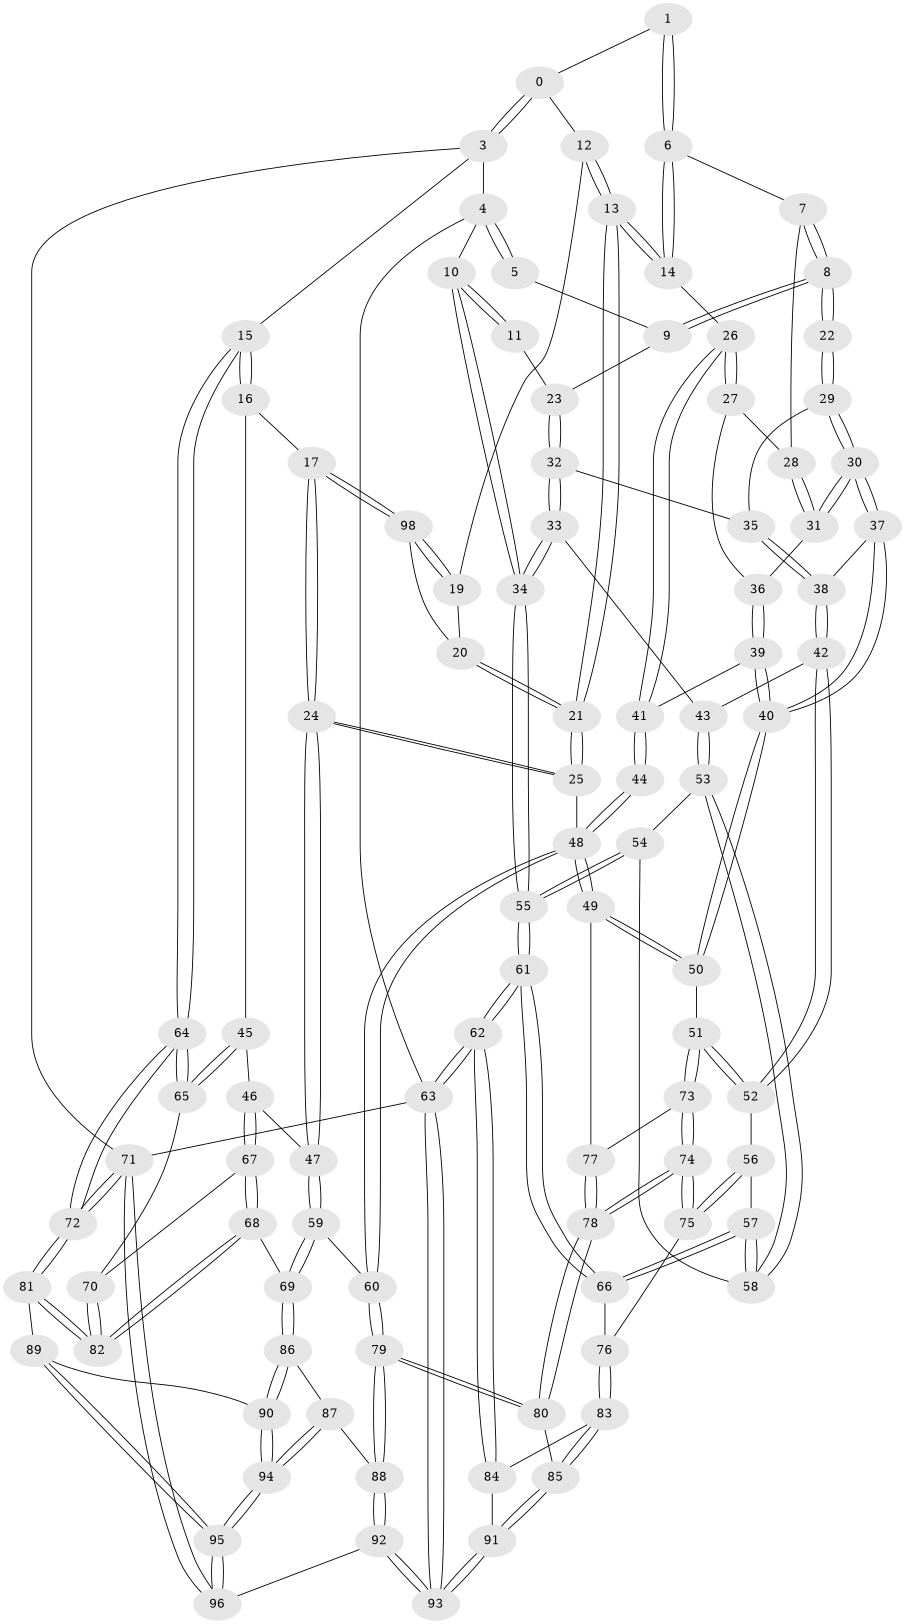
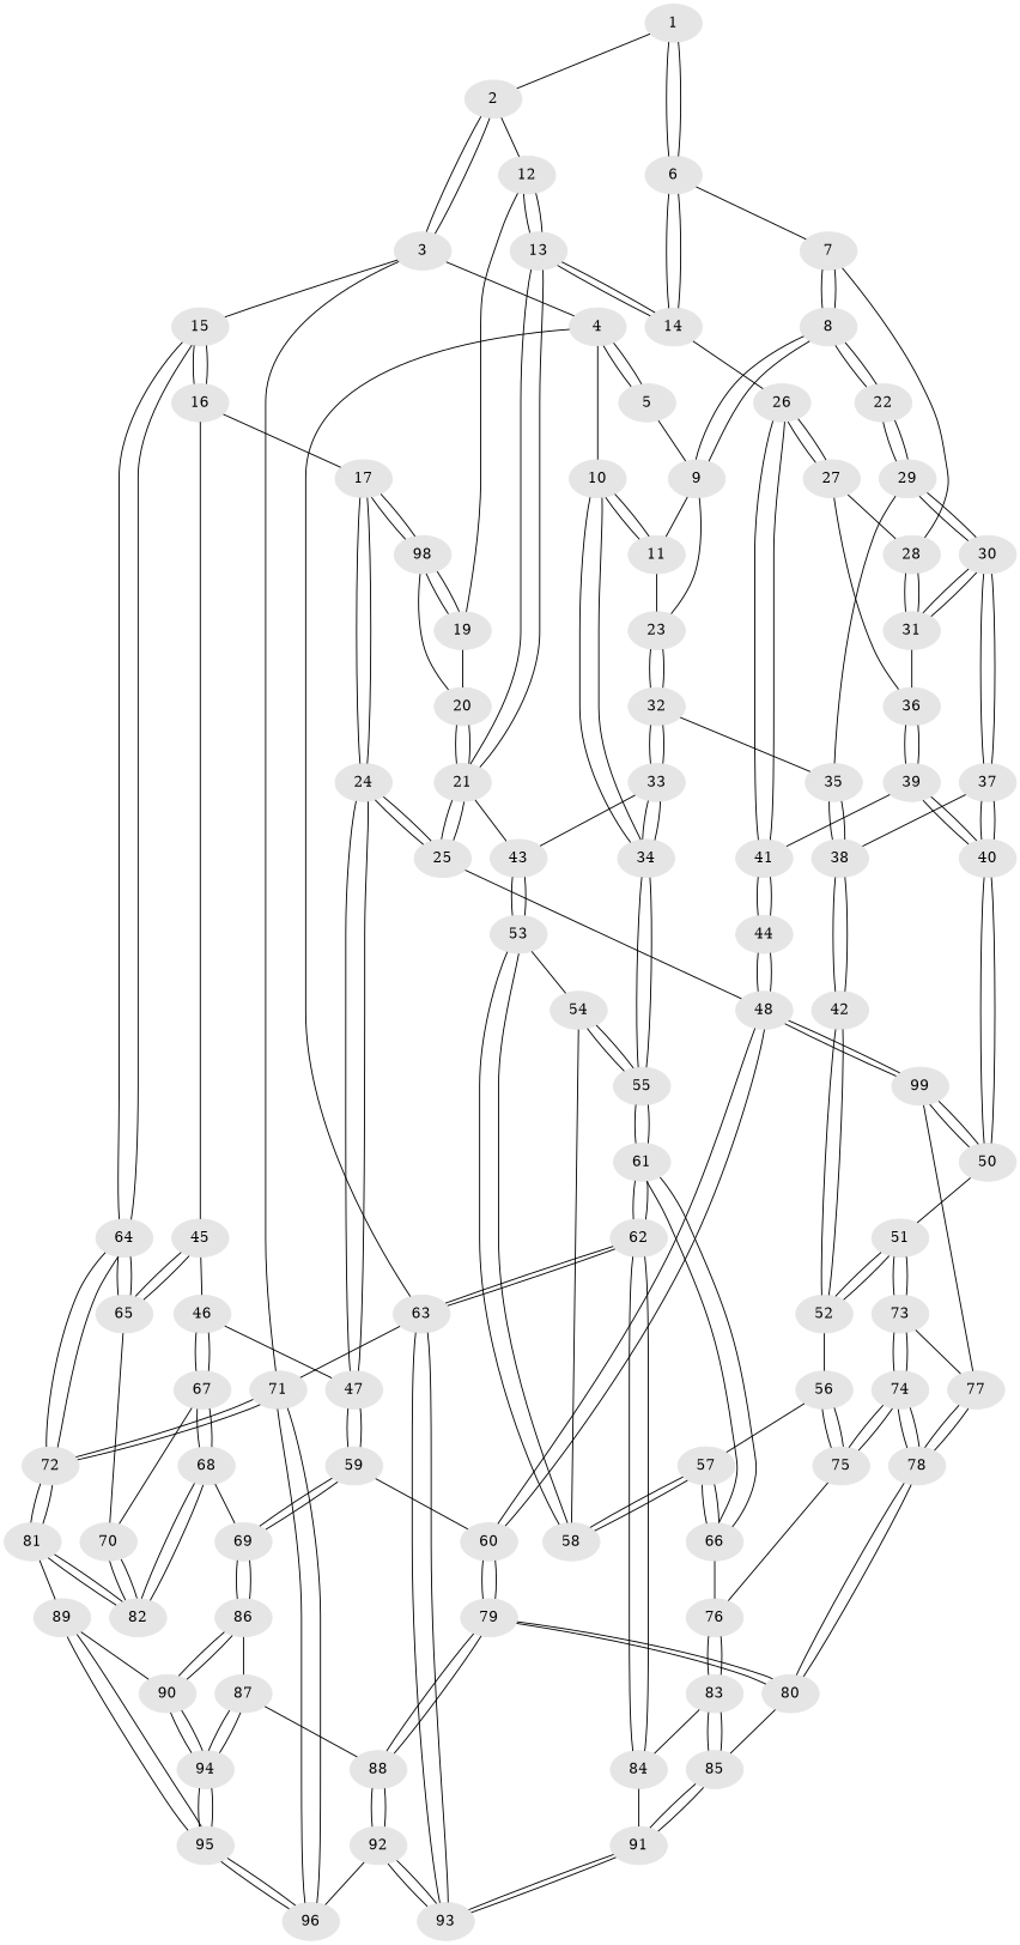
  graph {
    node [color=gray90 style=filled]
    1
-   2 [label=0]
+   2
    6
    3
    12
    7
    14
    4
    15
    71
    13
    19
    5
    10
    63
    16
    64
    72
    96
    9
    11
    34
    93
    23
    8
    28
    26
    22
    31
    29
    55
    32
    21
    20
    25
    27
    41
    17
    45
    65
    n41 [label=98]
    24
    46
    47
    48
    30
    35
    33
    59
    44
    36
    39
    37
    38
    40
    43
    53
    61
    42
    50
    52
    51
    56
    54
    58
-   49
+   49 [label=99]
    60
    67
    70
    68
    69
    77
    79
    78
    73
    74
    57
    75
    66
    62
    76
    86
    80
    88
    84
    91
    81
    82
    83
    87
    90
    89
    85
    92
    95
    94
    1 -- 2
    1 -- 6
    1 -- 6
    2 -- 3
    2 -- 3
    2 -- 12
    6 -- 7
    6 -- 14
    6 -- 14
    3 -- 4
    3 -- 15
    3 -- 71
    12 -- 13
    12 -- 13
    12 -- 19
    7 -- 8
    7 -- 8
    7 -- 28
    14 -- 26
    4 -- 5
    4 -- 5
    4 -- 10
    4 -- 63
    15 -- 16
    15 -- 16
    15 -- 64
    15 -- 64
    71 -- 72
    71 -- 72
    71 -- 96
    71 -- 96
    13 -- 14
    13 -- 14
    13 -- 21
    13 -- 21
    19 -- 20
    5 -- 9
    10 -- 11
    10 -- 11
    10 -- 34
    10 -- 34
    63 -- 71
    63 -- 93
    63 -- 93
    16 -- 17
    16 -- 45
    64 -- 72
    64 -- 72
    64 -- 65
    64 -- 65
    72 -- 81
    72 -- 81
+   9 -- 11
    9 -- 23
    11 -- 23
    34 -- 55
    34 -- 55
    23 -- 32
    23 -- 32
    8 -- 9
    8 -- 9
    8 -- 22
    8 -- 22
    28 -- 31
    28 -- 31
    26 -- 27
    26 -- 27
    26 -- 41
    26 -- 41
    22 -- 29
    22 -- 29
    31 -- 36
    29 -- 30
    29 -- 30
    29 -- 35
    55 -- 61
    55 -- 61
    32 -- 35
    32 -- 33
    32 -- 33
    21 -- 25
    21 -- 25
    20 -- 21
    20 -- 21
    25 -- 48
    27 -- 28
    27 -- 36
    41 -- 44
    41 -- 44
    17 -- n41
    17 -- n41
    17 -- 24
    17 -- 24
    45 -- 65
    45 -- 65
    45 -- 46
    65 -- 70
    n41 -- 19
    n41 -- 19
    n41 -- 20
    24 -- 25
    24 -- 25
    24 -- 47
    24 -- 47
    46 -- 47
    46 -- 67
    46 -- 67
    47 -- 59
    47 -- 59
    48 -- 49
    48 -- 49
    48 -- 60
    48 -- 60
    30 -- 31
    30 -- 31
    30 -- 37
    30 -- 37
    35 -- 38
    35 -- 38
    33 -- 34
    33 -- 34
    33 -- 43
    59 -- 60
    59 -- 69
    59 -- 69
    44 -- 48
    44 -- 48
    36 -- 39
    36 -- 39
    39 -- 41
    39 -- 40
    39 -- 40
    37 -- 38
    37 -- 40
    37 -- 40
    38 -- 42
    38 -- 42
    40 -- 50
    40 -- 50
    43 -- 53
    43 -- 53
    53 -- 54
    53 -- 58
    53 -- 58
    61 -- 66
    61 -- 66
    61 -- 62
    61 -- 62
-   42 -- 43
+   21 -- 43
    42 -- 52
    42 -- 52
    50 -- 51
    52 -- 56
    51 -- 52
    51 -- 52
    51 -- 73
    51 -- 73
    56 -- 57
    56 -- 75
    56 -- 75
    54 -- 55
    54 -- 55
    54 -- 58
    49 -- 50
    49 -- 50
    49 -- 77
    60 -- 79
    60 -- 79
    67 -- 70
    67 -- 68
    67 -- 68
    70 -- 82
    70 -- 82
    68 -- 69
    68 -- 82
    68 -- 82
    69 -- 86
    69 -- 86
    77 -- 78
    77 -- 78
    79 -- 80
    79 -- 80
    79 -- 88
    79 -- 88
    78 -- 80
    78 -- 80
    73 -- 77
    73 -- 74
    73 -- 74
    74 -- 78
    74 -- 78
    74 -- 75
    74 -- 75
    57 -- 58
    57 -- 58
    57 -- 66
    57 -- 66
    75 -- 76
    66 -- 76
    62 -- 63
    62 -- 63
    62 -- 84
    62 -- 84
    76 -- 83
    76 -- 83
    86 -- 87
    86 -- 90
    86 -- 90
    80 -- 85
    88 -- 92
    88 -- 92
    84 -- 91
    91 -- 93
    91 -- 93
    81 -- 82
    81 -- 82
    81 -- 89
    83 -- 84
    83 -- 85
    83 -- 85
    87 -- 88
    87 -- 94
    87 -- 94
    90 -- 94
    90 -- 94
    89 -- 90
    89 -- 95
    89 -- 95
    85 -- 91
    85 -- 91
    92 -- 96
    92 -- 93
    92 -- 93
    95 -- 96
    95 -- 96
    94 -- 95
    94 -- 95
  }
